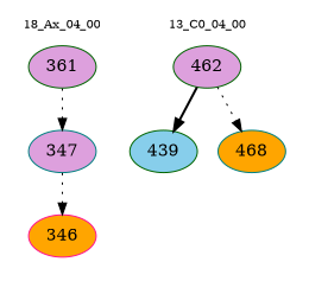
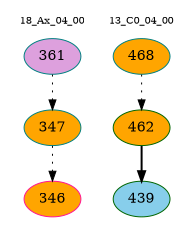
  digraph {
    node [color=teal fillcolor=orange style=filled]
    edge [color=black style=dotted]
-   n1 [fillcolor=plum label=347]
+   n1 [label=347]
    n2 [color=deeppink label=346]
-   n3 [color=darkgreen fillcolor=plum label=361]
-   n4 [color=darkgreen fillcolor=plum label=462]
+   n3 [fillcolor=plum label=361]
+   n4 [color=darkgreen label=462]
    n5 [color=darkgreen fillcolor=skyblue label=439]
    n6 [label=468]
    subgraph cluster_1 {
      color=white
      fontsize=10
      label="18_Ax_04_00"
      n1
      n2
      n3
    }
    subgraph cluster_2 {
      color=white
      fontsize=10
      label="13_C0_04_00"
      n4
      n5
      n6
    }
    n1 -> n2
    n3 -> n1
    n4 -> n5 [style=bold]
-   n4 -> n6
+   n6 -> n4
  }
